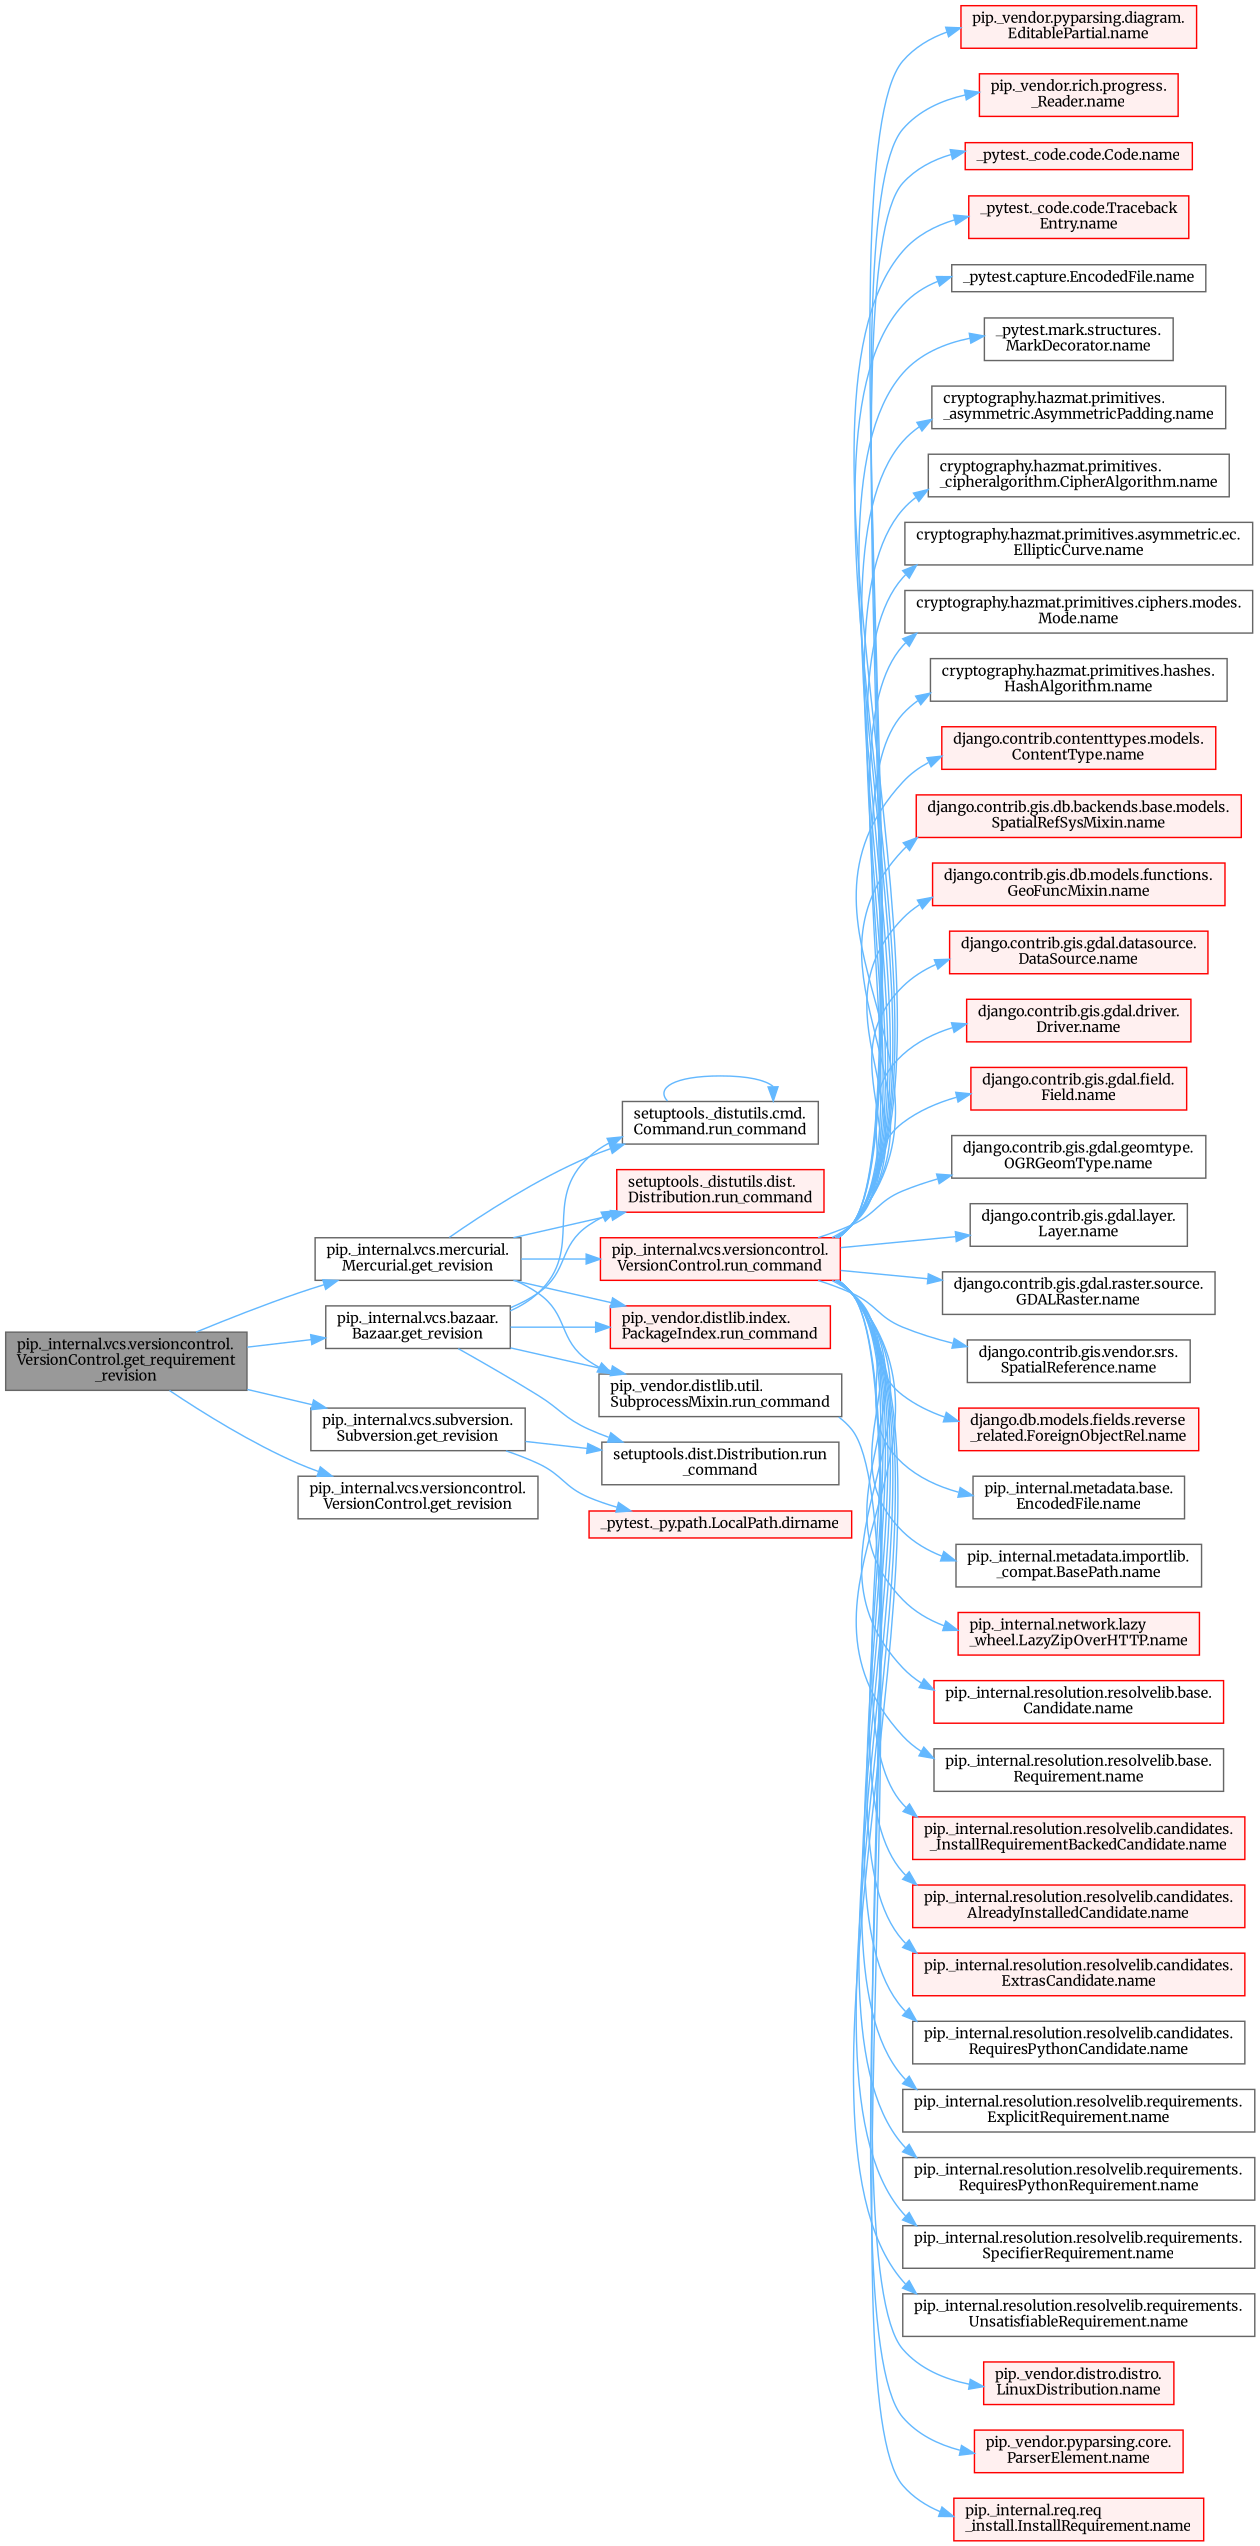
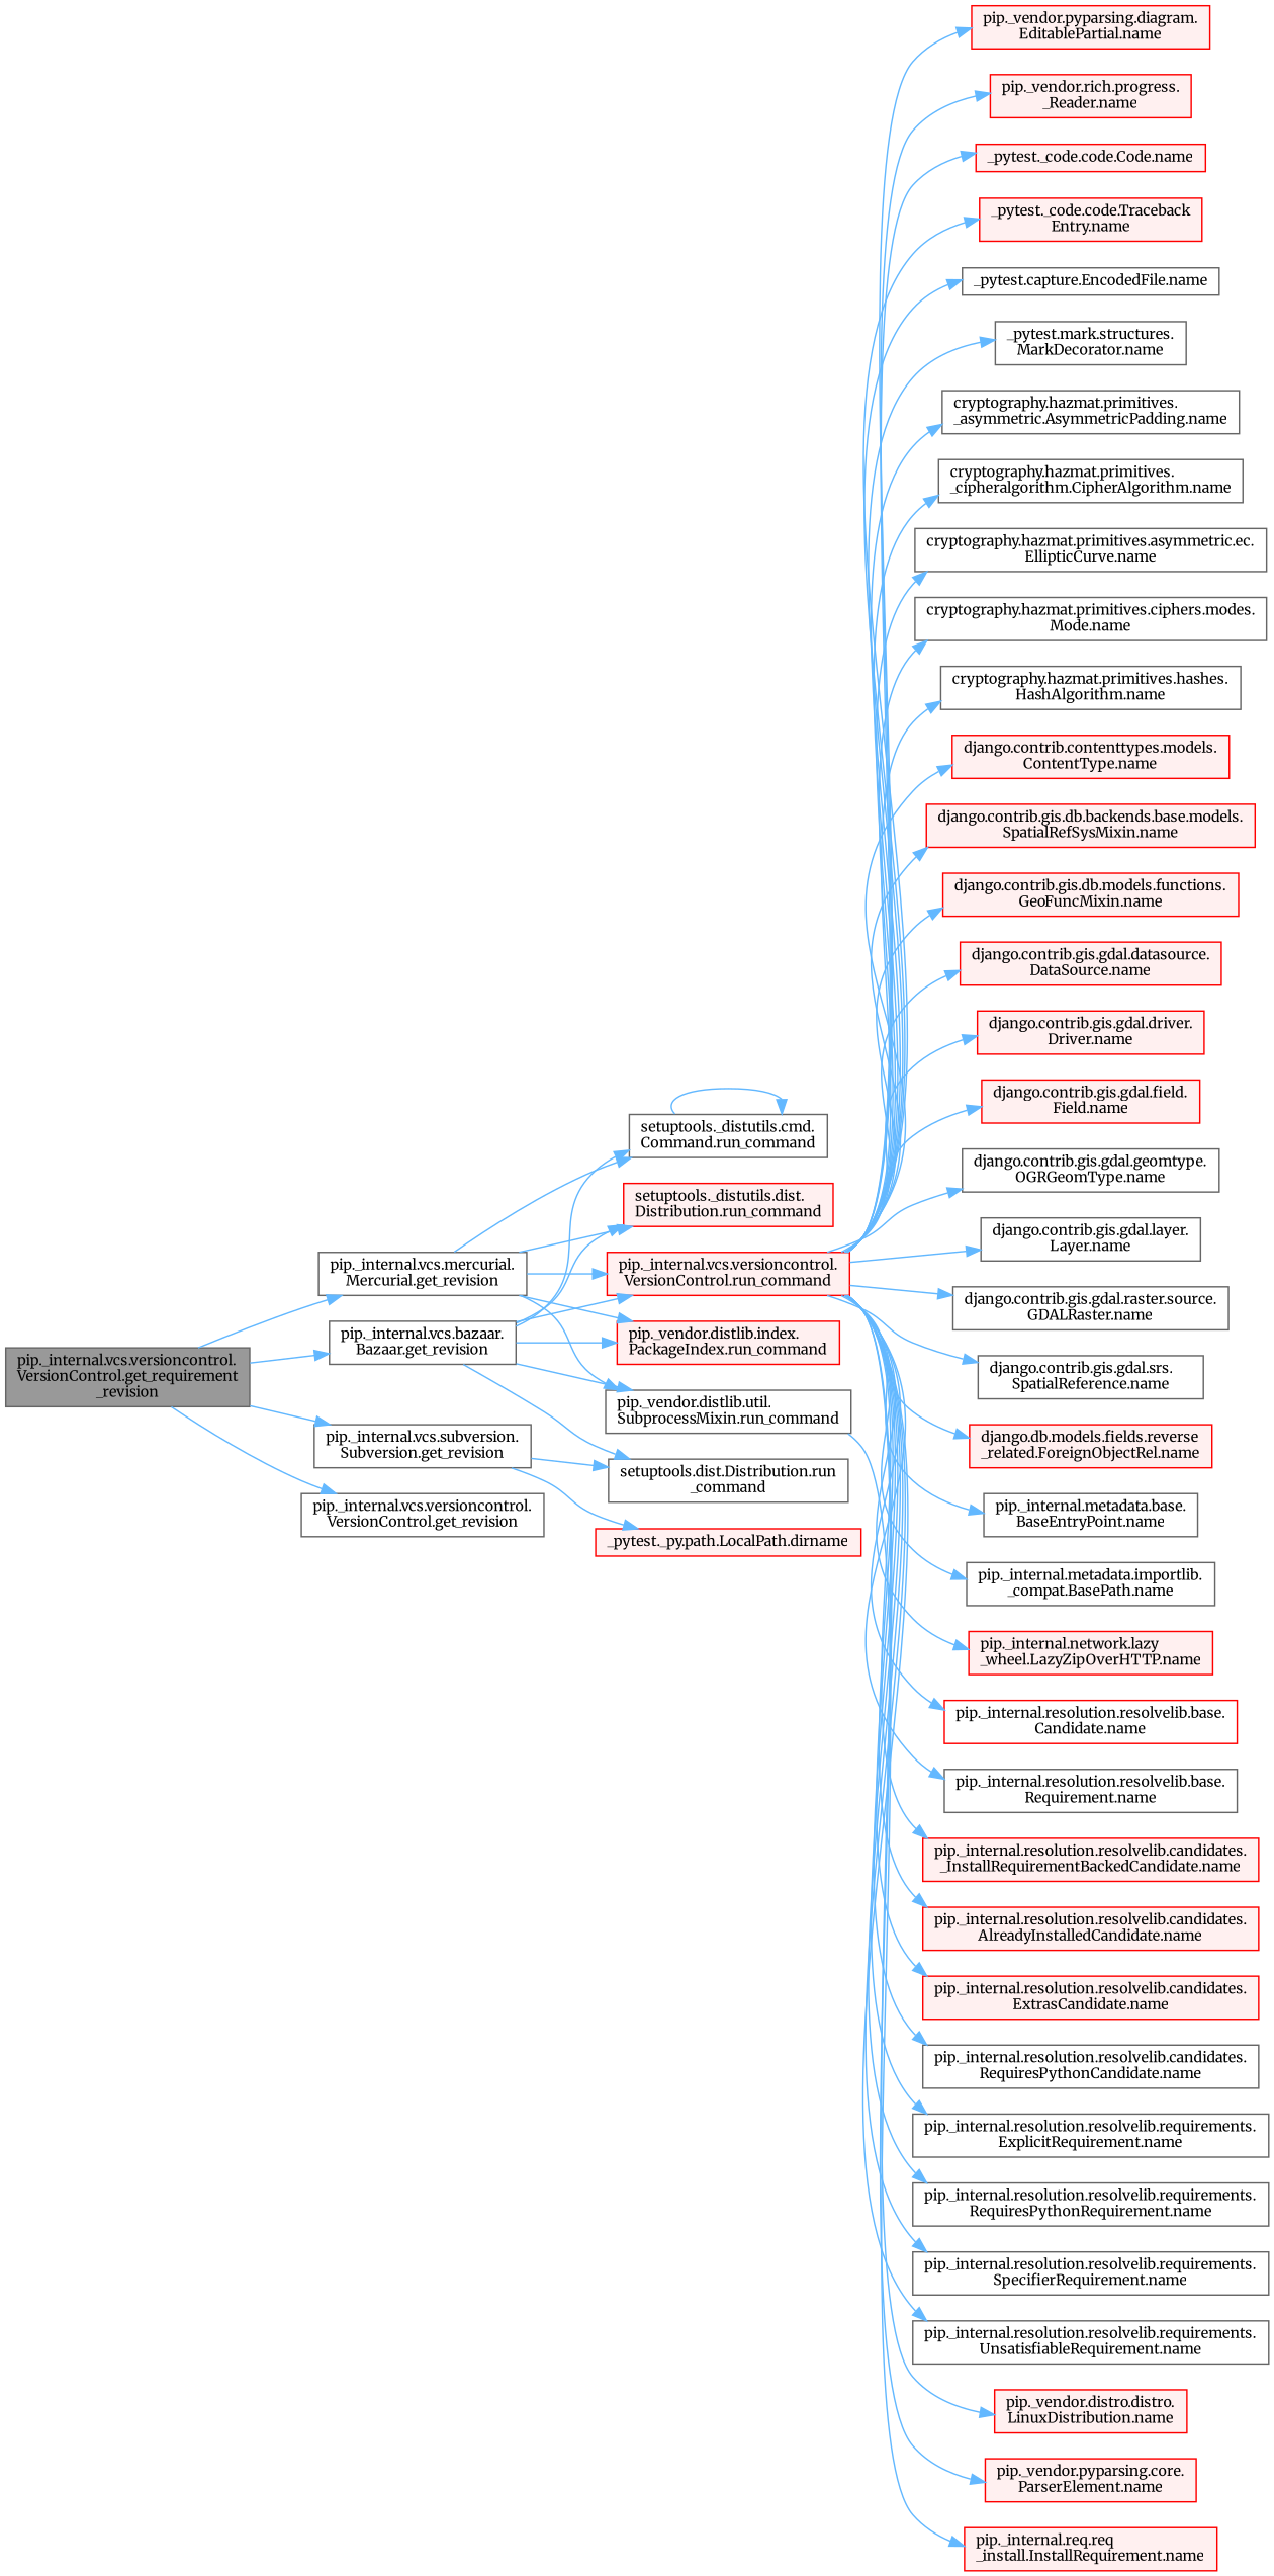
  digraph {
    fontname=Merriweather
    rankdir=LR
    node [color=grey40 fillcolor=white fontname=Merriweather fontsize=10 shape=box style=filled]
    edge [color=steelblue1 fontname=Merriweather fontsize=10 labelfontname=Helvetica labelfontsize=10 style=solid]
    n1 [color=gray40 fillcolor=grey60 fontcolor=black height=0.2 label="pip._internal.vcs.versioncontrol.\lVersionControl.get_requirement\l_revision" width=0.4]
    n2 [height=0.2 label="pip._internal.vcs.bazaar.\lBazaar.get_revision" width=0.4]
    n3 [height=0.2 label="pip._internal.vcs.mercurial.\lMercurial.get_revision" width=0.4]
    n4 [height=0.2 label="pip._internal.vcs.subversion.\lSubversion.get_revision" width=0.4]
    n5 [height=0.2 label="pip._internal.vcs.versioncontrol.\lVersionControl.get_revision" width=0.4]
    n6 [color=red fillcolor="#FFF0F0" height=0.2 label="pip._internal.vcs.versioncontrol.\lVersionControl.run_command" width=0.4]
    n7 [color=red fillcolor="#FFF0F0" height=0.2 label="pip._vendor.distlib.index.\lPackageIndex.run_command" width=0.4]
    n8 [height=0.2 label="pip._vendor.distlib.util.\lSubprocessMixin.run_command" width=0.4]
    n9 [height=0.2 label="setuptools._distutils.cmd.\lCommand.run_command" width=0.4]
    n10 [color=red fillcolor="#FFF0F0" height=0.2 label="setuptools._distutils.dist.\lDistribution.run_command" width=0.4]
    n11 [height=0.2 label="setuptools.dist.Distribution.run\l_command" width=0.4]
    n12 [color=red fillcolor="#FFF0F0" height=0.2 label="_pytest._py.path.LocalPath.dirname" width=0.4]
    n13 [color=red fillcolor="#FFF0F0" height=0.2 label="_pytest._code.code.Code.name" width=0.4]
    n14 [color=red fillcolor="#FFF0F0" height=0.2 label="_pytest._code.code.Traceback\lEntry.name" width=0.4]
    n15 [height=0.2 label="_pytest.capture.EncodedFile.name" width=0.4]
    n16 [height=0.2 label="_pytest.mark.structures.\lMarkDecorator.name" width=0.4]
    n17 [height=0.2 label="cryptography.hazmat.primitives.\l_asymmetric.AsymmetricPadding.name" width=0.4]
    n18 [height=0.2 label="cryptography.hazmat.primitives.\l_cipheralgorithm.CipherAlgorithm.name" width=0.4]
    n19 [height=0.2 label="cryptography.hazmat.primitives.asymmetric.ec.\lEllipticCurve.name" width=0.4]
    n20 [height=0.2 label="cryptography.hazmat.primitives.ciphers.modes.\lMode.name" width=0.4]
    n21 [height=0.2 label="cryptography.hazmat.primitives.hashes.\lHashAlgorithm.name" width=0.4]
    n22 [color=red fillcolor="#FFF0F0" height=0.2 label="django.contrib.contenttypes.models.\lContentType.name" width=0.4]
    n23 [color=red fillcolor="#FFF0F0" height=0.2 label="django.contrib.gis.db.backends.base.models.\lSpatialRefSysMixin.name" width=0.4]
    n24 [color=red fillcolor="#FFF0F0" height=0.2 label="django.contrib.gis.db.models.functions.\lGeoFuncMixin.name" width=0.4]
    n25 [color=red fillcolor="#FFF0F0" height=0.2 label="django.contrib.gis.gdal.datasource.\lDataSource.name" width=0.4]
    n26 [color=red fillcolor="#FFF0F0" height=0.2 label="django.contrib.gis.gdal.driver.\lDriver.name" width=0.4]
    n27 [color=red fillcolor="#FFF0F0" height=0.2 label="django.contrib.gis.gdal.field.\lField.name" width=0.4]
    n28 [height=0.2 label="django.contrib.gis.gdal.geomtype.\lOGRGeomType.name" width=0.4]
    n29 [height=0.2 label="django.contrib.gis.gdal.layer.\lLayer.name" width=0.4]
    n30 [height=0.2 label="django.contrib.gis.gdal.raster.source.\lGDALRaster.name" width=0.4]
-   n31 [height=0.2 label="django.contrib.gis.vendor.srs.\lSpatialReference.name" width=0.4]
+   n31 [height=0.2 label="django.contrib.gis.gdal.srs.\lSpatialReference.name" width=0.4]
    n32 [color=red fillcolor="#FFF0F0" height=0.2 label="django.db.models.fields.reverse\l_related.ForeignObjectRel.name" width=0.4]
-   n33 [height=0.2 label="pip._internal.metadata.base.\lEncodedFile.name" width=0.4]
+   n33 [height=0.2 label="pip._internal.metadata.base.\lBaseEntryPoint.name" width=0.4]
    n34 [height=0.2 label="pip._internal.metadata.importlib.\l_compat.BasePath.name" width=0.4]
    n35 [color=red fillcolor="#FFF0F0" height=0.2 label="pip._internal.network.lazy\l_wheel.LazyZipOverHTTP.name" width=0.4]
    n36 [color=red height=0.2 label="pip._internal.resolution.resolvelib.base.\lCandidate.name" width=0.4]
    n37 [height=0.2 label="pip._internal.resolution.resolvelib.base.\lRequirement.name" width=0.4]
    n38 [color=red fillcolor="#FFF0F0" height=0.2 label="pip._internal.resolution.resolvelib.candidates.\l_InstallRequirementBackedCandidate.name" width=0.4]
    n39 [color=red fillcolor="#FFF0F0" height=0.2 label="pip._internal.resolution.resolvelib.candidates.\lAlreadyInstalledCandidate.name" width=0.4]
    n40 [color=red fillcolor="#FFF0F0" height=0.2 label="pip._internal.resolution.resolvelib.candidates.\lExtrasCandidate.name" width=0.4]
    n41 [height=0.2 label="pip._internal.resolution.resolvelib.candidates.\lRequiresPythonCandidate.name" width=0.4]
    n42 [height=0.2 label="pip._internal.resolution.resolvelib.requirements.\lExplicitRequirement.name" width=0.4]
    n43 [height=0.2 label="pip._internal.resolution.resolvelib.requirements.\lRequiresPythonRequirement.name" width=0.4]
    n44 [height=0.2 label="pip._internal.resolution.resolvelib.requirements.\lSpecifierRequirement.name" width=0.4]
    n45 [height=0.2 label="pip._internal.resolution.resolvelib.requirements.\lUnsatisfiableRequirement.name" width=0.4]
    n46 [color=red fillcolor="#FFF0F0" height=0.2 label="pip._vendor.distro.distro.\lLinuxDistribution.name" width=0.4]
    n47 [color=red fillcolor="#FFF0F0" height=0.2 label="pip._vendor.pyparsing.core.\lParserElement.name" width=0.4]
    n48 [color=red fillcolor="#FFF0F0" height=0.2 label="pip._vendor.pyparsing.diagram.\lEditablePartial.name" width=0.4]
    n49 [color=red fillcolor="#FFF0F0" height=0.2 label="pip._vendor.rich.progress.\l_Reader.name" width=0.4]
    n50 [color=red fillcolor="#FFF0F0" height=0.2 label="pip._internal.req.req\l_install.InstallRequirement.name" width=0.4]
    n1 -> n2
    n1 -> n3
    n1 -> n4
    n1 -> n5
+   n2 -> n6
    n2 -> n7
    n2 -> n8
    n2 -> n9
    n2 -> n10
    n2 -> n11
    n3 -> n6
    n3 -> n7
    n3 -> n8
    n3 -> n9
    n3 -> n10
    n4 -> n11
    n4 -> n12
    n6 -> n13
    n6 -> n14
    n6 -> n15
    n6 -> n16
    n6 -> n17
    n6 -> n18
    n6 -> n19
    n6 -> n20
    n6 -> n21
    n6 -> n22
    n6 -> n23
    n6 -> n24
    n6 -> n25
    n6 -> n26
    n6 -> n27
    n6 -> n28
    n6 -> n29
    n6 -> n30
    n6 -> n31
    n6 -> n32
    n6 -> n33
    n6 -> n34
    n6 -> n35
    n6 -> n36
    n6 -> n37
    n6 -> n38
    n6 -> n39
    n6 -> n40
    n6 -> n41
    n6 -> n42
    n6 -> n43
    n6 -> n44
    n6 -> n45
    n6 -> n46
    n6 -> n47
    n6 -> n48
    n6 -> n49
    n8 -> n50
    n9 -> n9
  }
